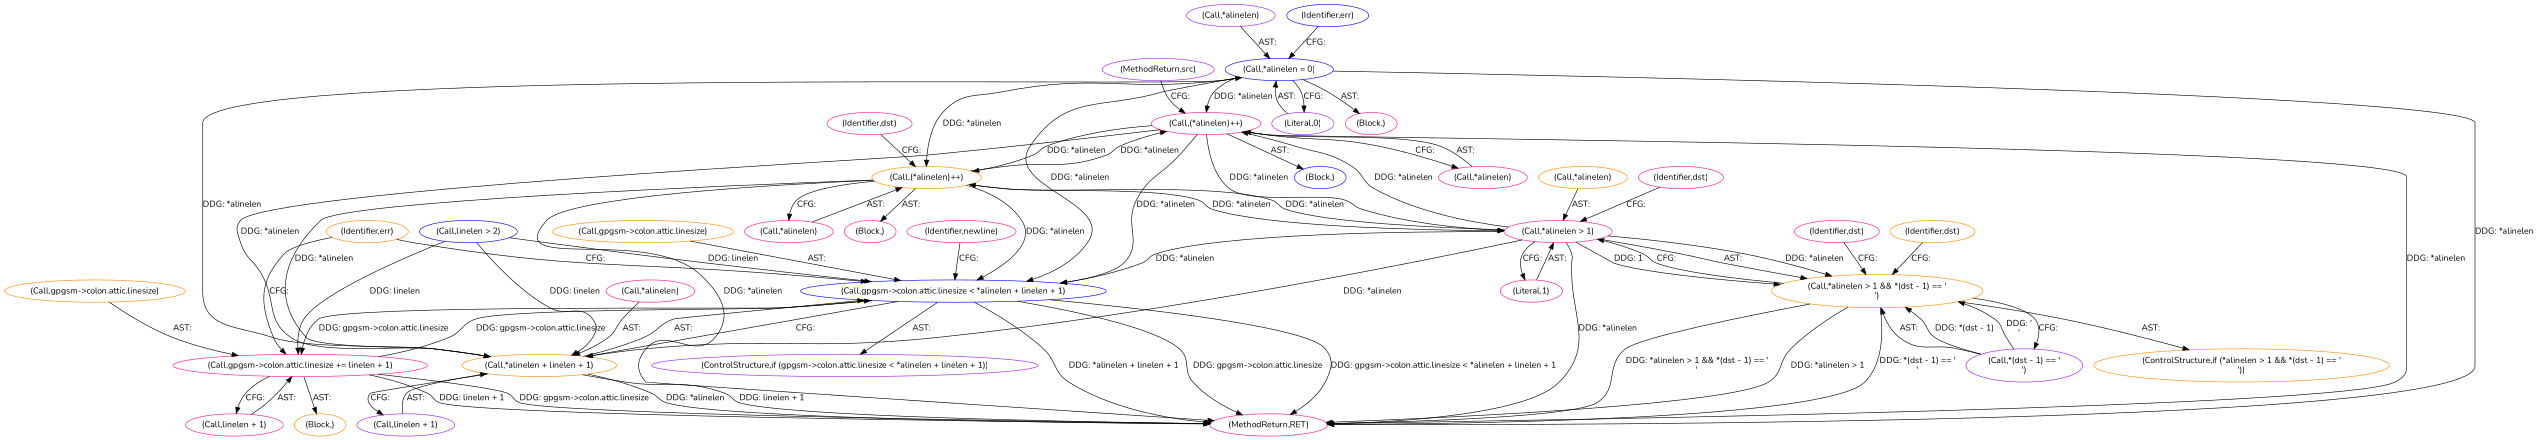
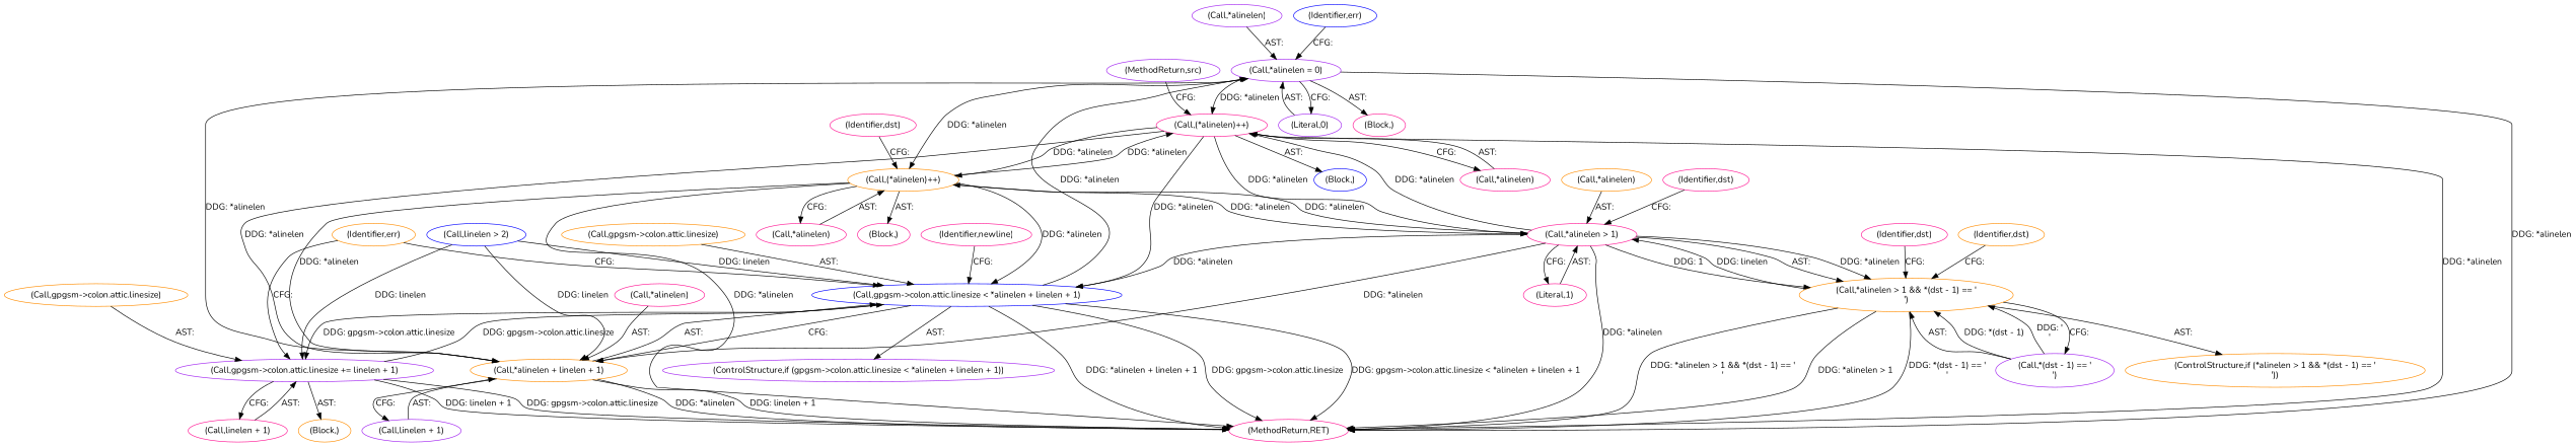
  digraph {
    fontname=Nunito
    node [color=deeppink fontname=Nunito]
    edge [fontname=Nunito]
-   n1 [color=blue label="(Call,*alinelen = 0)"]
+   n1 [color=purple label="(Call,*alinelen = 0)"]
    n2 [color=blue label="(Call,gpgsm->colon.attic.linesize < *alinelen + linelen + 1)"]
    n3 [label="(Call,(*alinelen)++)"]
    n4 [color=darkorange label="(Call,(*alinelen)++)"]
    n5 [color=purple label="(Literal,0)"]
    n6 [label="(MethodReturn,RET)"]
    n7 [label="(Block,)"]
    n8 [color=darkorange label="(Call,*alinelen + linelen + 1)"]
-   n9 [label="(Call,gpgsm->colon.attic.linesize += linelen + 1)"]
+   n9 [color=purple label="(Call,gpgsm->colon.attic.linesize += linelen + 1)"]
    n10 [color=purple label="(ControlStructure,if (gpgsm->colon.attic.linesize < *alinelen + linelen + 1))"]
    n11 [color=purple label="(Call,linelen + 1)"]
    n12 [label="(Call,*alinelen > 1)"]
    n13 [color=blue label="(Block,)"]
    n14 [label="(Call,*alinelen)"]
    n15 [label="(Call,*alinelen)"]
    n16 [label="(Block,)"]
    n17 [color=darkorange label="(Block,)"]
    n18 [label="(Call,linelen + 1)"]
    n19 [color=darkorange label="(Call,*alinelen > 1 && *(dst - 1) == '\r')"]
    n20 [label="(Literal,1)"]
    n21 [color=purple label="(Call,*(dst - 1) == '\r')"]
    n22 [color=darkorange label="(ControlStructure,if (*alinelen > 1 && *(dst - 1) == '\r'))"]
    n23 [color=darkorange label="(Call,gpgsm->colon.attic.linesize)"]
    n24 [color=purple label="(MethodReturn,src)"]
    n25 [color=darkorange label="(Identifier,err)"]
    n26 [label="(Identifier,dst)"]
    n27 [color=darkorange label="(Call,gpgsm->colon.attic.linesize)"]
    n28 [color=darkorange label="(Call,*alinelen)"]
    n29 [color=blue label="(Call,linelen > 2)"]
    n30 [label="(Identifier,dst)"]
    n31 [color=darkorange label="(Identifier,dst)"]
    n32 [color=purple label="(Call,*alinelen)"]
    n33 [label="(Identifier,dst)"]
    n34 [label="(Identifier,newline)"]
    n35 [color=blue label="(Identifier,err)"]
    n36 [label="(Call,*alinelen)"]
-   n1 -> n2 [label="DDG: *alinelen"]
+   n2 -> n1 [label="DDG: *alinelen"]
    n1 -> n3 [label="DDG: *alinelen"]
    n1 -> n4 [label="DDG: *alinelen"]
    n1 -> n5 [label="CFG: "]
    n1 -> n6 [label="DDG: *alinelen"]
    n1 -> n7 [label="AST: "]
    n2 -> n6 [label="DDG: gpgsm->colon.attic.linesize < *alinelen + linelen + 1"]
    n2 -> n6 [label="DDG: *alinelen + linelen + 1"]
    n2 -> n6 [label="DDG: gpgsm->colon.attic.linesize"]
    n2 -> n8 [label="CFG: "]
    n2 -> n9 [label="DDG: gpgsm->colon.attic.linesize"]
    n2 -> n10 [label="AST: "]
    n3 -> n2 [label="DDG: *alinelen"]
    n3 -> n4 [label="DDG: *alinelen"]
    n3 -> n6 [label="DDG: *alinelen"]
    n3 -> n8 [label="DDG: *alinelen"]
    n3 -> n12 [label="DDG: *alinelen"]
    n3 -> n13 [label="AST: "]
    n3 -> n14 [label="CFG: "]
    n4 -> n2 [label="DDG: *alinelen"]
    n4 -> n3 [label="DDG: *alinelen"]
    n4 -> n6 [label="DDG: *alinelen"]
    n4 -> n8 [label="DDG: *alinelen"]
    n4 -> n12 [label="DDG: *alinelen"]
    n4 -> n15 [label="CFG: "]
    n4 -> n16 [label="AST: "]
    n5 -> n1 [label="AST: "]
    n8 -> n1 [label="DDG: *alinelen"]
    n8 -> n2 [label="AST: "]
    n8 -> n6 [label="DDG: *alinelen"]
    n8 -> n6 [label="DDG: linelen + 1"]
    n8 -> n11 [label="CFG: "]
    n9 -> n2 [label="DDG: gpgsm->colon.attic.linesize"]
    n9 -> n6 [label="DDG: gpgsm->colon.attic.linesize"]
    n9 -> n6 [label="DDG: linelen + 1"]
    n9 -> n17 [label="AST: "]
    n9 -> n18 [label="CFG: "]
    n11 -> n8 [label="AST: "]
    n12 -> n2 [label="DDG: *alinelen"]
    n12 -> n3 [label="DDG: *alinelen"]
    n12 -> n4 [label="DDG: *alinelen"]
    n12 -> n6 [label="DDG: *alinelen"]
    n12 -> n8 [label="DDG: *alinelen"]
    n12 -> n19 [label="AST: "]
    n12 -> n19 [label="DDG: *alinelen"]
    n12 -> n19 [label="DDG: 1"]
    n12 -> n20 [label="CFG: "]
    n14 -> n3 [label="AST: "]
    n15 -> n4 [label="AST: "]
    n18 -> n9 [label="AST: "]
    n19 -> n6 [label="DDG: *alinelen > 1 && *(dst - 1) == '\r'"]
    n19 -> n6 [label="DDG: *alinelen > 1"]
    n19 -> n6 [label="DDG: *(dst - 1) == '\r'"]
-   n19 -> n12 [label="CFG: "]
+   n19 -> n12 [label="DDG: linelen"]
    n19 -> n21 [label="CFG: "]
    n19 -> n22 [label="AST: "]
    n20 -> n12 [label="AST: "]
    n21 -> n19 [label="AST: "]
    n21 -> n19 [label="DDG: *(dst - 1)"]
    n21 -> n19 [label="DDG: '\r'"]
    n23 -> n2 [label="AST: "]
    n24 -> n3 [label="CFG: "]
    n25 -> n2 [label="CFG: "]
    n25 -> n9 [label="CFG: "]
    n26 -> n4 [label="CFG: "]
    n27 -> n9 [label="AST: "]
    n28 -> n12 [label="AST: "]
    n29 -> n2 [label="DDG: linelen"]
    n29 -> n8 [label="DDG: linelen"]
    n29 -> n9 [label="DDG: linelen"]
    n30 -> n19 [label="CFG: "]
    n31 -> n19 [label="CFG: "]
    n32 -> n1 [label="AST: "]
    n33 -> n12 [label="CFG: "]
    n34 -> n2 [label="CFG: "]
    n35 -> n1 [label="CFG: "]
    n36 -> n8 [label="AST: "]
  }
